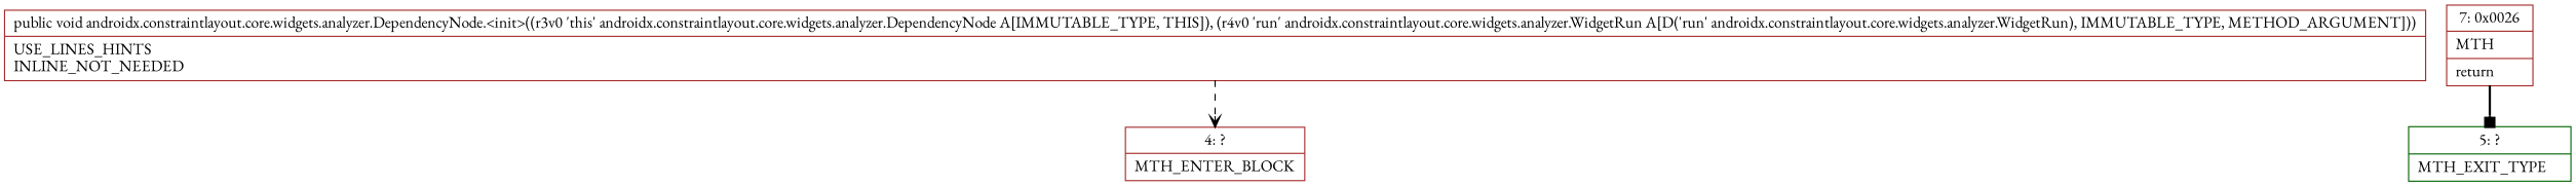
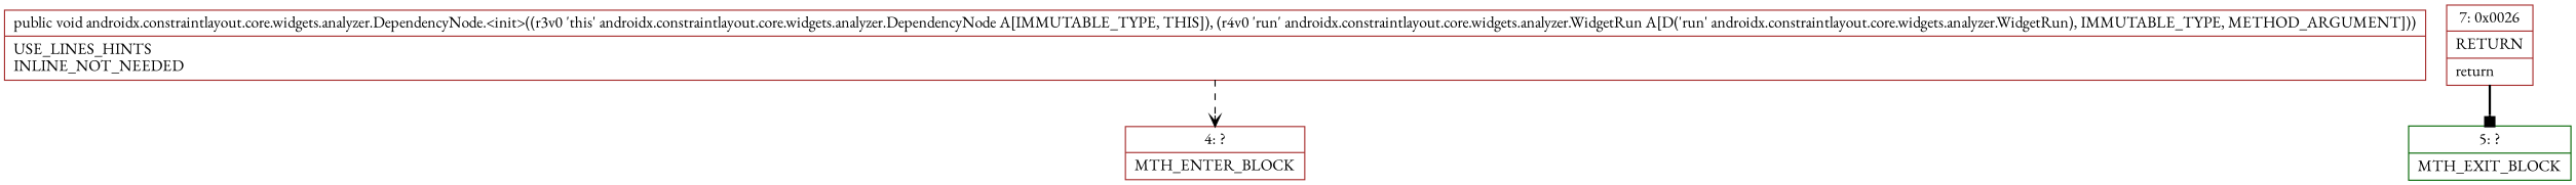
  digraph {
    fontname="EB Garamond"
    node [color=brown fontname="EB Garamond" shape=record]
    edge [fontname="EB Garamond"]
    n1 [label="{4\:\ ?|MTH_ENTER_BLOCK\l}"]
-   n2 [label="{7\:\ 0x0026|MTH\l|return\l}"]
-   n3 [color=darkgreen label="{5\:\ ?|MTH_EXIT_TYPE\l}"]
+   n2 [label="{7\:\ 0x0026|RETURN\l|return\l}"]
+   n3 [color=darkgreen label="{5\:\ ?|MTH_EXIT_BLOCK\l}"]
    n4 [label="{public void androidx.constraintlayout.core.widgets.analyzer.DependencyNode.\<init\>((r3v0 'this' androidx.constraintlayout.core.widgets.analyzer.DependencyNode A[IMMUTABLE_TYPE, THIS]), (r4v0 'run' androidx.constraintlayout.core.widgets.analyzer.WidgetRun A[D('run' androidx.constraintlayout.core.widgets.analyzer.WidgetRun), IMMUTABLE_TYPE, METHOD_ARGUMENT]))  | USE_LINES_HINTS\lINLINE_NOT_NEEDED\l}"]
    n2 -> n3 [arrowhead=box style=bold]
    n4 -> n1 [arrowhead=vee style=dashed]
  }
